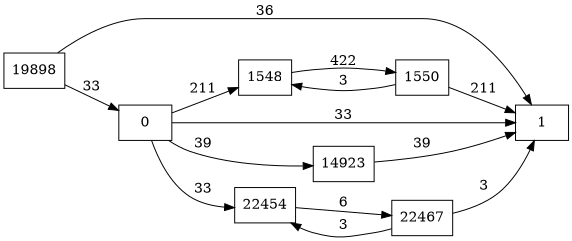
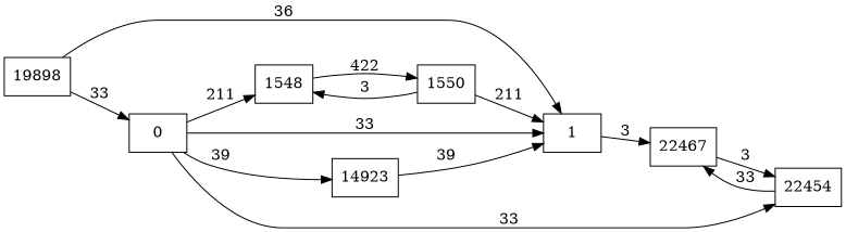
  digraph {
    rankdir=LR
    node [shape=rectangle]
    1548
    1550
    1
    14923
    19898
    0
    22454
    22467
    1548 -> 1550 [label=422]
    1550 -> 1548 [label=3]
    1550 -> 1 [label=211]
    14923 -> 1 [label=39]
    19898 -> 1 [label=36]
    19898 -> 0 [label=33]
    0 -> 1548 [label=211]
    0 -> 1 [label=33]
    0 -> 14923 [label=39]
    0 -> 22454 [label=33]
-   22454 -> 22467 [label=6]
-   22467 -> 1 [label=3]
+   22454 -> 22467 [label=33]
+   1 -> 22467 [label=3]
    22467 -> 22454 [label=3]
  }
